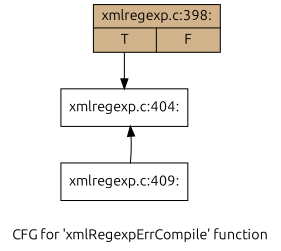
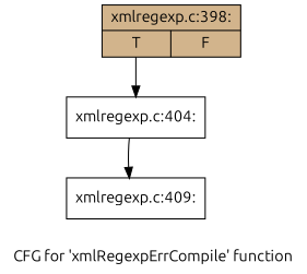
  digraph {
    fontname=Ubuntu
    label="CFG for 'xmlRegexpErrCompile' function"
    node [fillcolor=white fontname=Ubuntu shape=record style=filled]
    edge [fontname=Ubuntu]
    n1 [fillcolor=tan label="{xmlregexp.c:398:|{<s0>T|<s1>F}}"]
    n2 [label="{xmlregexp.c:404:}"]
    n3 [label="{xmlregexp.c:409:}"]
    n1 -> n2 [tailport=s0]
-   n3 -> n2
+   n2 -> n3
  }
